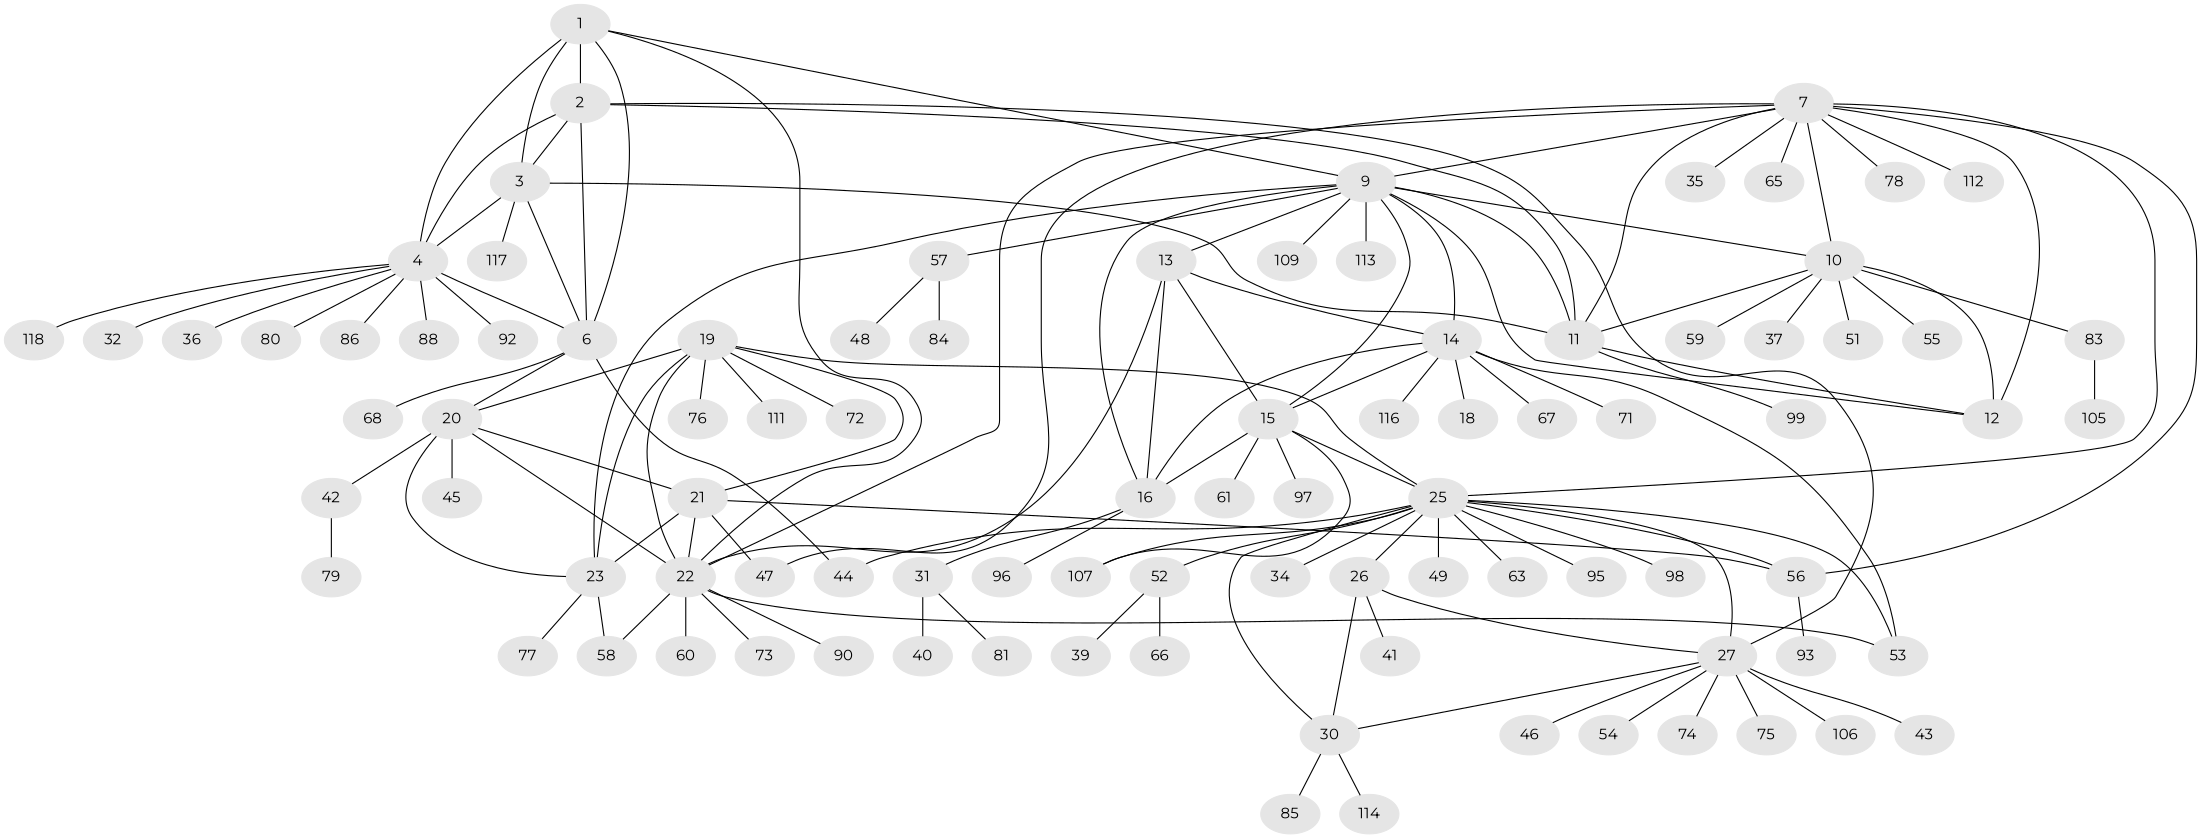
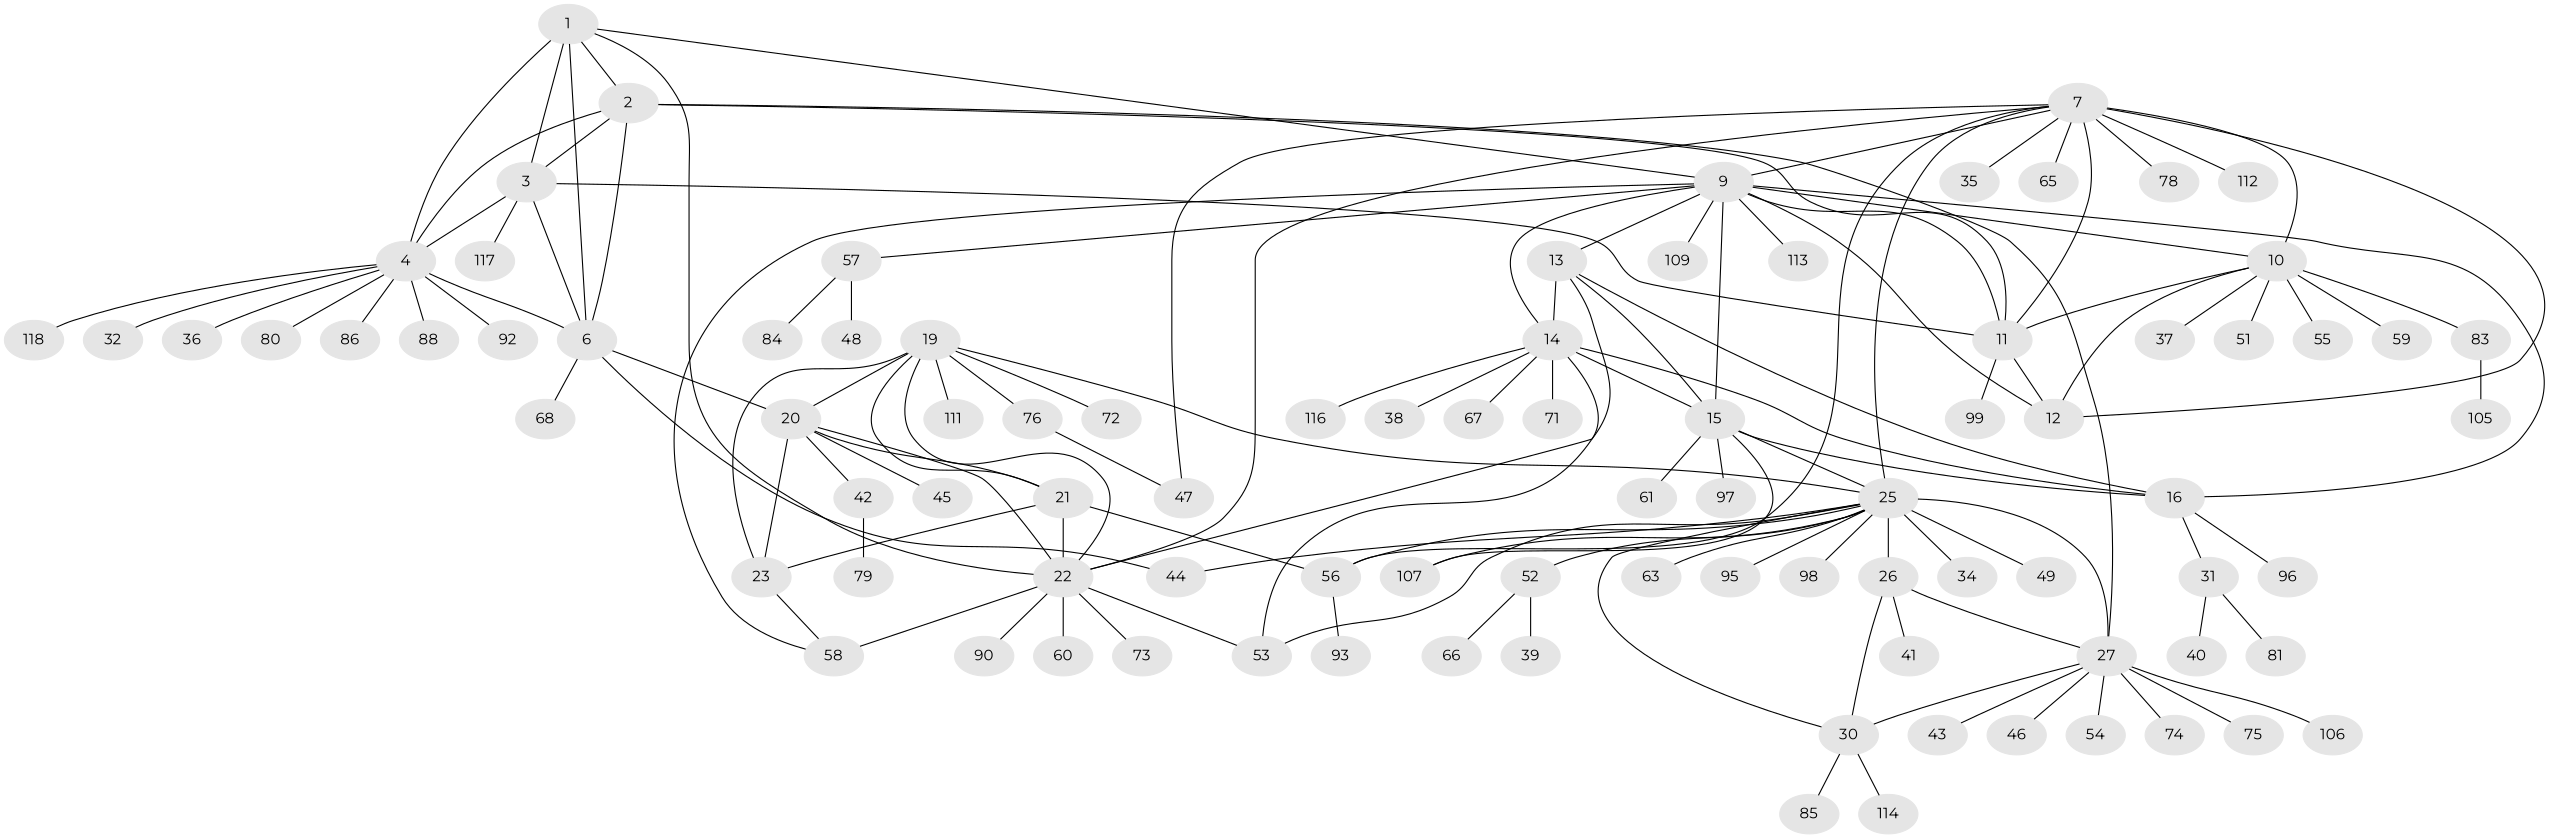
  graph {
    fontname=Montserrat
    node [color=gray90 fontname=Montserrat style=filled]
    edge [fontname=Montserrat]
    1 [super="+91"]
    2
    3 [super="+104"]
    4 [super="+5"]
    6 [super="+108"]
    9 [super="+17"]
    22 [super="+100"]
    11 [super="+115"]
    27 [super="+28"]
    117
    32
    36
    80
    86
    88
    92
    118
    20
    44
    68
    10 [super="+110"]
    12 [super="+33"]
    13 [super="+69"]
    14 [super="+64"]
    15 [super="+121"]
    16 [super="+18"]
    23 [super="+24"]
    57
    109
    113
    53 [super="+119"]
    60
    73
    90
    58
    99
    30 [super="+50"]
    43
    46 [super="+89"]
    54
    74
    75
    106
    21 [super="+37"]
    42 [super="+101"]
    45
    7 [super="+8"]
    25 [super="+29"]
    35
    47 [super="+94"]
    56 [super="+70"]
    65
    78
    112
    51
    55
    59
    83
    n59 [label=37]
    107
    26 [super="+102"]
    34
    49
    52
    63
    95
    98
    93
-   38 [label=18]
+   38
    67
    71
    116
    61
    97
    31
    96
-   77
    48
    84
    105
    40 [super="+120"]
    81
    19 [super="+62"]
    72
    76 [super="+82"]
    111
    79 [super="+103"]
    41
    85
    114
    39
    66
    1 -- 2
    1 -- 3
    1 -- 4 [weight=2]
    1 -- 6
    1 -- 9
    1 -- 22
    2 -- 3
    2 -- 4 [weight=2]
    2 -- 6
    2 -- 11
    2 -- 27
    3 -- 4 [weight=2]
    3 -- 6
    3 -- 11
    3 -- 117
    4 -- 6 [weight=2]
    4 -- 32
    4 -- 36
    4 -- 80
    4 -- 86
    4 -- 88
    4 -- 92
    4 -- 118
    6 -- 20
    6 -- 44
    6 -- 68
    9 -- 11
    9 -- 10
    9 -- 12
    9 -- 13
    9 -- 14
    9 -- 15
    9 -- 16 [weight=2]
-   9 -- 23
+   9 -- 58
    9 -- 57
    9 -- 109
    9 -- 113
    22 -- 53
    22 -- 60
    22 -- 73
    22 -- 90
    22 -- 58 [weight=2]
    11 -- 12
    11 -- 99
    27 -- 30 [weight=2]
    27 -- 43
    27 -- 46
    27 -- 54
    27 -- 74
    27 -- 75
    27 -- 106
    20 -- 22
    20 -- 23 [weight=2]
    20 -- 21
    20 -- 42
    20 -- 45
    10 -- 11
    10 -- 12
    10 -- 51
    10 -- 55
    10 -- 59
    10 -- 83
    10 -- n59
    13 -- 22
    13 -- 14
    13 -- 15
    13 -- 16 [weight=2]
    14 -- 15
    14 -- 16 [weight=2]
    14 -- 53
    14 -- 38
    14 -- 67
    14 -- 71
    14 -- 116
    15 -- 16 [weight=2]
    15 -- 25
    15 -- 107
    15 -- 61
    15 -- 97
    16 -- 31
    16 -- 96
    23 -- 58
-   23 -- 77
    57 -- 48
    57 -- 84
    30 -- 85
    30 -- 114
    21 -- 22
    21 -- 23 [weight=2]
-   21 -- 47
+   76 -- 47
    21 -- 56
    42 -- 79
    7 -- 9 [weight=2]
    7 -- 22
    7 -- 11 [weight=2]
    7 -- 10 [weight=2]
    7 -- 12 [weight=2]
    7 -- 25
    7 -- 35
    7 -- 47
    7 -- 56
    7 -- 65
    7 -- 78
    7 -- 112
    25 -- 27 [weight=4]
    25 -- 44
    25 -- 53
    25 -- 30 [weight=2]
    25 -- 56
    25 -- 107
    25 -- 26 [weight=2]
    25 -- 34
    25 -- 49
    25 -- 52
    25 -- 63
    25 -- 95
    25 -- 98
    56 -- 93
    83 -- 105
    26 -- 27 [weight=2]
    26 -- 30
    26 -- 41
    52 -- 39
    52 -- 66
    31 -- 40
    31 -- 81
    19 -- 22
    19 -- 20
    19 -- 23 [weight=2]
    19 -- 21
    19 -- 25
    19 -- 72
    19 -- 76
    19 -- 111
  }
